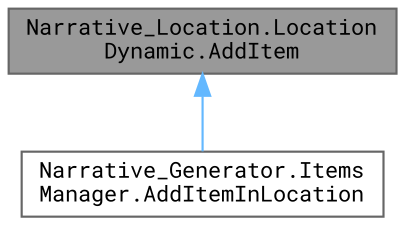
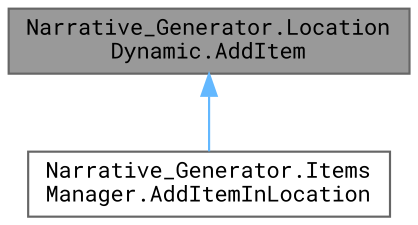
  digraph {
    rankdir=TB
    fontname="Roboto Mono"
    node [fontname="Roboto Mono" fontsize=10 shape=box style=filled]
-   n1 [color=gray40 fillcolor=grey60 fontcolor=black height=0.2 label="Narrative_Location.Location\lDynamic.AddItem" width=0.4]
+   n1 [color=gray40 fillcolor=grey60 fontcolor=black height=0.2 label="Narrative_Generator.Location\lDynamic.AddItem" width=0.4]
    n2 [color=grey40 fillcolor=white height=0.2 label="Narrative_Generator.Items\lManager.AddItemInLocation" width=0.4]
    n1 -> n2 [color=steelblue1 dir=back fontname="Roboto Mono" fontsize=10 labelfontname=Helvetica labelfontsize=10 style=solid]
  }
